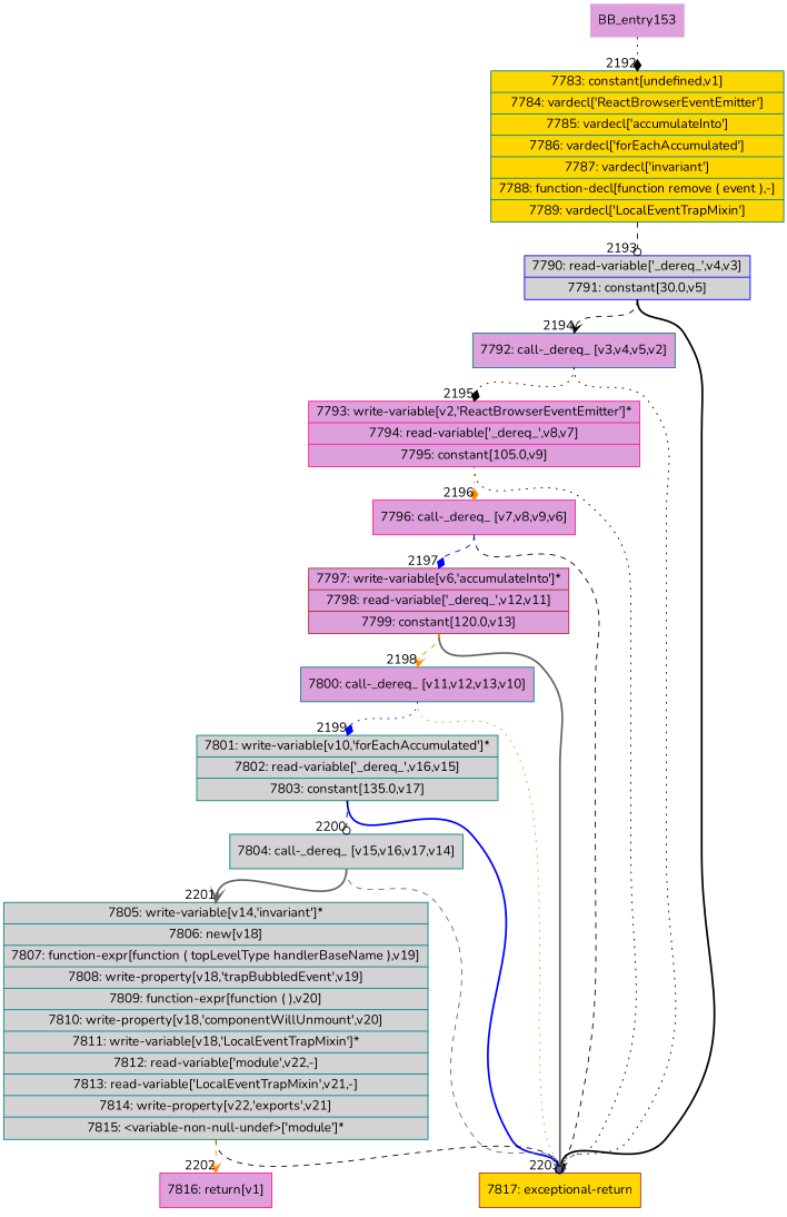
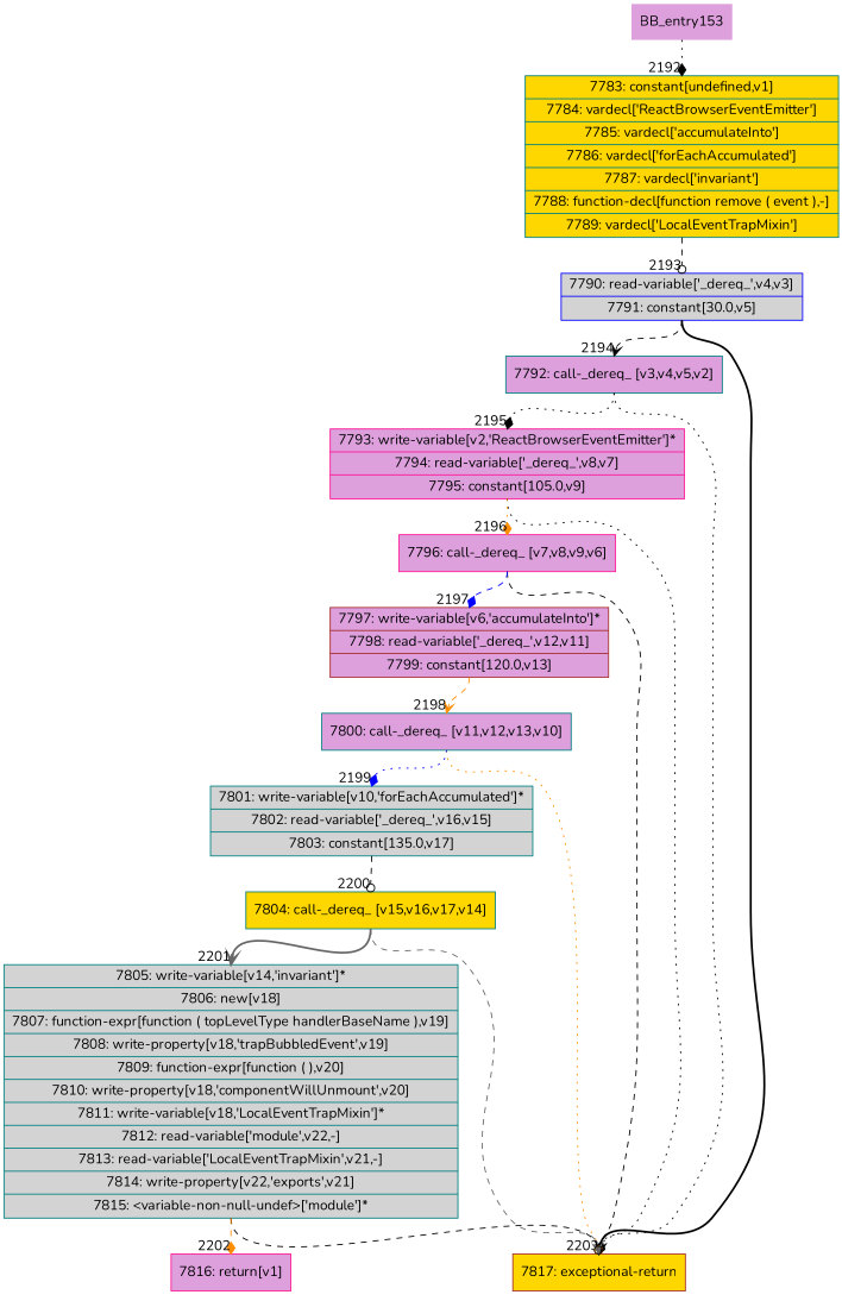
  digraph {
    fontname=Nunito
    rankdir=TD
    node [color=teal fillcolor=plum fontname=Nunito shape=record style=filled]
    edge [arrowhead=diamond color=black fontname=Nunito headport=n style=dashed tailport=s]
    BB_entry153 [shape=none]
    n2 [fillcolor=gold label="{7783: constant[undefined,v1]|7784: vardecl['ReactBrowserEventEmitter']|7785: vardecl['accumulateInto']|7786: vardecl['forEachAccumulated']|7787: vardecl['invariant']|7788: function-decl[function remove ( event ),-]|7789: vardecl['LocalEventTrapMixin']}"]
    n3 [color=blue fillcolor=lightgrey label="{7790: read-variable['_dereq_',v4,v3]|7791: constant[30.0,v5]}"]
    n4 [label="{7792: call-_dereq_ [v3,v4,v5,v2]}"]
    n5 [color=brown fillcolor=gold label="{7817: exceptional-return}"]
    n6 [color=deeppink label="{7793: write-variable[v2,'ReactBrowserEventEmitter']*|7794: read-variable['_dereq_',v8,v7]|7795: constant[105.0,v9]}"]
    n7 [color=deeppink label="{7796: call-_dereq_ [v7,v8,v9,v6]}"]
    n8 [color=brown label="{7797: write-variable[v6,'accumulateInto']*|7798: read-variable['_dereq_',v12,v11]|7799: constant[120.0,v13]}"]
    n9 [label="{7800: call-_dereq_ [v11,v12,v13,v10]}"]
    n10 [fillcolor=lightgrey label="{7801: write-variable[v10,'forEachAccumulated']*|7802: read-variable['_dereq_',v16,v15]|7803: constant[135.0,v17]}"]
-   n11 [fillcolor=lightgrey label="{7804: call-_dereq_ [v15,v16,v17,v14]}"]
+   n11 [fillcolor=gold label="{7804: call-_dereq_ [v15,v16,v17,v14]}"]
    n12 [fillcolor=lightgrey label="{7805: write-variable[v14,'invariant']*|7806: new[v18]|7807: function-expr[function ( topLevelType handlerBaseName ),v19]|7808: write-property[v18,'trapBubbledEvent',v19]|7809: function-expr[function ( ),v20]|7810: write-property[v18,'componentWillUnmount',v20]|7811: write-variable[v18,'LocalEventTrapMixin']*|7812: read-variable['module',v22,-]|7813: read-variable['LocalEventTrapMixin',v21,-]|7814: write-property[v22,'exports',v21]|7815: \<variable-non-null-undef\>['module']*}"]
    n13 [color=deeppink label="{7816: return[v1]}"]
    BB_entry153 -> n2 [headlabel="    2192" style=dotted]
    n2 -> n3 [arrowhead=odot headlabel="      2193"]
    n3 -> n4 [arrowhead=vee headlabel="      2194"]
    n3 -> n5 [headlabel="      2203" style=bold]
    n4 -> n5 [arrowhead=vee style=dotted]
    n4 -> n6 [headlabel="      2195" style=dotted]
    n6 -> n5 [style=dotted]
    n6 -> n7 [color=darkorange headlabel="      2196" style=dotted]
    n7 -> n5 [arrowhead=vee]
    n7 -> n8 [color=blue headlabel="      2197"]
-   n8 -> n5 [arrowhead=odot color=gray40 style=bold]
    n8 -> n9 [arrowhead=vee color=darkorange headlabel="      2198"]
    n9 -> n5 [arrowhead=odot color=darkorange style=dotted]
    n9 -> n10 [color=blue headlabel="      2199" style=dotted]
-   n10 -> n5 [arrowhead=odot color=blue style=bold]
    n10 -> n11 [arrowhead=odot headlabel="      2200"]
    n11 -> n5 [arrowhead=vee color=gray40]
    n11 -> n12 [arrowhead=vee color=gray40 headlabel="      2201" style=bold]
    n12 -> n5 [arrowhead=odot]
-   n12 -> n13 [arrowhead=vee color=darkorange headlabel="      2202"]
+   n12 -> n13 [color=darkorange headlabel="      2202"]
  }
